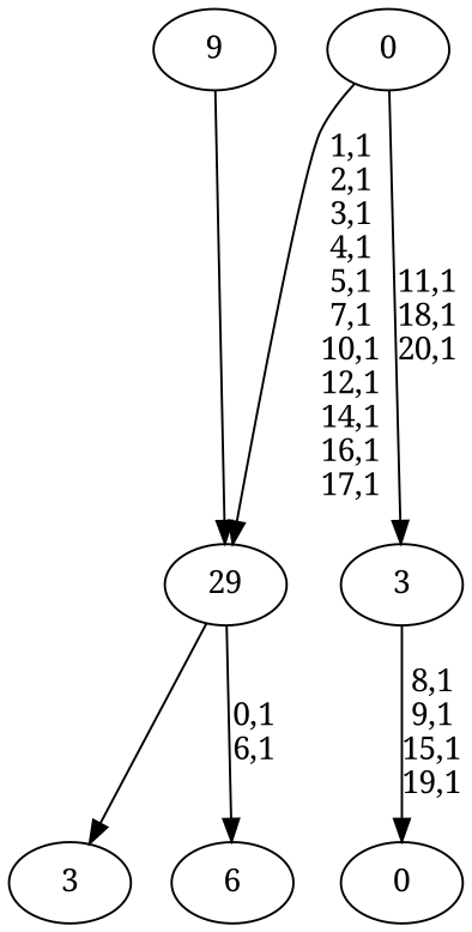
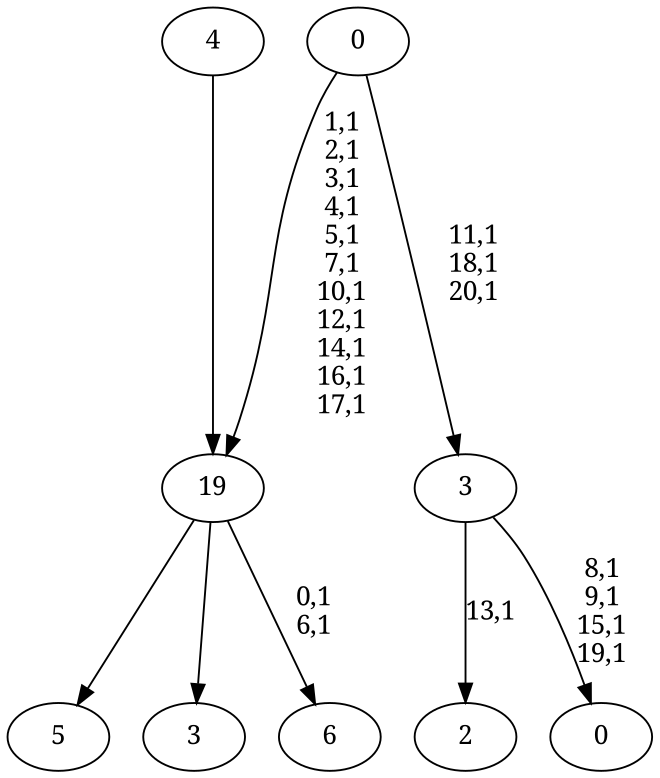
  digraph {
    fontname="Noto Serif"
    node [fontname="Noto Serif"]
    edge [fontname="Noto Serif"]
-   n2 [label=9]
-   19 [label=29]
+   n1 [label=5]
+   n2 [label=4]
+   19
    n4 [label=3]
+   n5 [label=2]
    n6 [label=6]
    n7 [label=0]
    3
    0
    n2 -> 19
+   19 -> n1
    19 -> n4
    19 -> n6 [label="0,1\n6,1"]
+   3 -> n5 [label="13,1"]
    3 -> n7 [label="8,1\n9,1\n15,1\n19,1"]
    0 -> 19 [label="1,1\n2,1\n3,1\n4,1\n5,1\n7,1\n10,1\n12,1\n14,1\n16,1\n17,1"]
    0 -> 3 [label="11,1\n18,1\n20,1"]
  }
